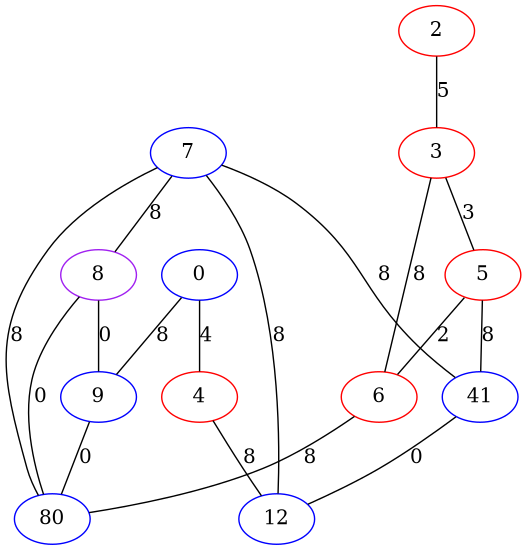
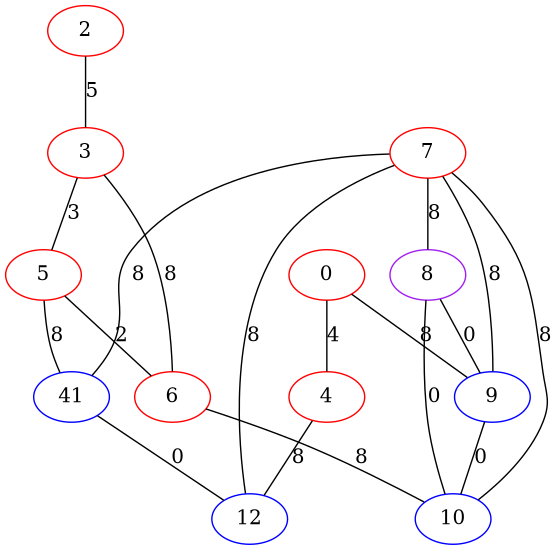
  graph {
    node [color=red weight=1]
-   0 [color=blue]
+   0
    4
    9 [color=blue weight=3]
    12 [color=blue weight=3]
-   10 [color=blue weight=3 label=80]
+   10 [color=blue weight=3]
    2
    3
    5
    6
    n10 [color=blue label=41 weight=3]
-   7 [color=blue]
+   7
    8 [color=purple weight=4]
    0 -- 4 [label=4]
    0 -- 9 [label=8]
    4 -- 12 [label=8]
    9 -- 10 [label=0]
    2 -- 3 [label=5]
    3 -- 5 [label=3]
    3 -- 6 [label=8]
    5 -- 6 [label=2]
    5 -- n10 [label=8]
    6 -- 10 [label=8]
    n10 -- 12 [label=0]
+   7 -- 9 [label=8]
    7 -- 12 [label=8]
    7 -- 10 [label=8]
    7 -- n10 [label=8]
    7 -- 8 [label=8]
    8 -- 9 [label=0]
    8 -- 10 [label=0]
  }
